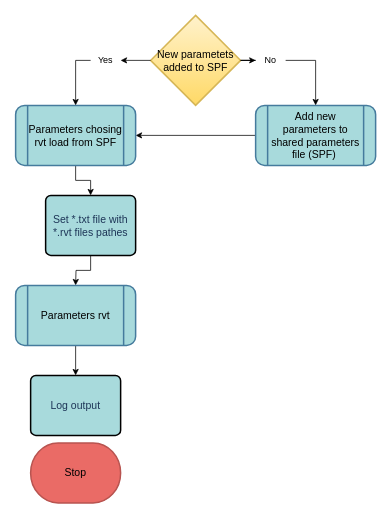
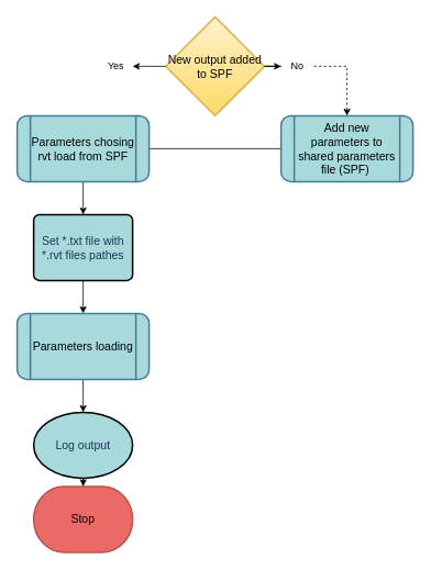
  <mxCell id="0" />
  <mxCell id="1" parent="0" />
  <mxCell id="2" style="edgeStyle=orthogonalEdgeStyle;rounded=0;orthogonalLoop=1;jettySize=auto;html=1;fontColor=#000000;" parent="1" source="3" edge="1"><mxGeometry relative="1" as="geometry"><mxPoint x="100" y="380" as="targetPoint" /></mxGeometry></mxCell>
- <mxCell id="3" value="Set *.txt file with *.rvt files pathes" style="rounded=1;whiteSpace=wrap;html=1;absoluteArcSize=1;arcSize=14;strokeWidth=2;fillColor=#A8DADC;fontSize=14;fontColor=#1D3557;" parent="1" vertex="1"><mxGeometry x="60" y="260" width="120" height="80" as="geometry" /></mxCell>
- <mxCell id="5" value="Log output" style="rounded=1;whiteSpace=wrap;html=1;absoluteArcSize=1;arcSize=14;strokeWidth=2;fillColor=#A8DADC;fontSize=14;fontColor=#1D3557;" parent="1" vertex="1"><mxGeometry x="40" y="500" width="120" height="80" as="geometry" /></mxCell>
+ <mxCell id="3" value="Set *.txt file with *.rvt files pathes" style="rounded=1;whiteSpace=wrap;html=1;absoluteArcSize=1;arcSize=14;strokeWidth=2;fillColor=#A8DADC;fontSize=14;fontColor=#1D3557;" parent="1" vertex="1"><mxGeometry x="40" y="260" width="120" height="80" as="geometry" /></mxCell>
+ <mxCell id="4" style="edgeStyle=orthogonalEdgeStyle;curved=0;rounded=1;sketch=0;orthogonalLoop=1;jettySize=auto;html=1;entryX=0.5;entryY=0;entryDx=0;entryDy=0;entryPerimeter=0;startArrow=none;startFill=0;endArrow=classic;endFill=1;" parent="1" source="5" target="6" edge="1"><mxGeometry relative="1" as="geometry" /></mxCell>
+ <mxCell id="5" value="Log output" style="ellipse;whiteSpace=wrap;html=1;absoluteArcSize=1;arcSize=14;strokeWidth=2;fillColor=#A8DADC;fontSize=14;fontColor=#1D3557;" parent="1" vertex="1"><mxGeometry x="40" y="500" width="120" height="80" as="geometry" /></mxCell>
  <mxCell id="6" value="&lt;span style=&quot;color: rgb(0, 0, 0); font-size: 14px;&quot;&gt;Stop&lt;/span&gt;" style="strokeWidth=2;html=1;shape=mxgraph.flowchart.terminator;whiteSpace=wrap;rounded=1;fontSize=14;strokeColor=#b85450;fillColor=#EA6B66;" parent="1" vertex="1"><mxGeometry x="40" y="590" width="120" height="80" as="geometry" /></mxCell>
- <mxCell id="7" style="edgeStyle=orthogonalEdgeStyle;rounded=0;orthogonalLoop=1;jettySize=auto;html=1;entryX=1;entryY=0.5;entryDx=0;entryDy=0;fontColor=#000000;" parent="1" source="8" target="10" edge="1"><mxGeometry relative="1" as="geometry" /></mxCell>
+ <mxCell id="7" style="edgeStyle=orthogonalEdgeStyle;rounded=0;orthogonalLoop=1;jettySize=auto;html=1;entryX=1;entryY=0.5;entryDx=0;entryDy=0;fontColor=#000000;endArrow=none;" parent="1" source="8" target="10" edge="1"><mxGeometry relative="1" as="geometry" /></mxCell>
  <mxCell id="8" value="&lt;font color=&quot;#000000&quot;&gt;&lt;span style=&quot;font-size: 14px&quot;&gt;Add new parameters to shared parameters file (SPF)&amp;nbsp;&lt;/span&gt;&lt;br&gt;&lt;/font&gt;" style="shape=process;whiteSpace=wrap;html=1;backgroundOutline=1;rounded=1;sketch=0;strokeColor=#457B9D;fillColor=#A8DADC;fontColor=#1D3557;strokeWidth=2;dropTarget=0;" parent="1" vertex="1"><mxGeometry x="340" y="140" width="160" height="80" as="geometry" /></mxCell>
  <mxCell id="9" style="edgeStyle=orthogonalEdgeStyle;rounded=0;orthogonalLoop=1;jettySize=auto;html=1;entryX=0.5;entryY=0;entryDx=0;entryDy=0;fontColor=#000000;" parent="1" source="10" target="3" edge="1"><mxGeometry relative="1" as="geometry" /></mxCell>
  <mxCell id="10" value="&lt;font color=&quot;#000000&quot;&gt;&lt;span style=&quot;font-size: 14px&quot;&gt;Parameters chosing rvt load from SPF&lt;/span&gt;&lt;br&gt;&lt;/font&gt;" style="shape=process;whiteSpace=wrap;html=1;backgroundOutline=1;rounded=1;sketch=0;strokeColor=#457B9D;fillColor=#A8DADC;fontColor=#1D3557;strokeWidth=2;dropTarget=0;" parent="1" vertex="1"><mxGeometry x="20" y="140" width="160" height="80" as="geometry" /></mxCell>
- <mxCell id="11" style="edgeStyle=orthogonalEdgeStyle;rounded=0;orthogonalLoop=1;jettySize=auto;html=1;fontColor=#000000;entryX=0.5;entryY=0;entryDx=0;entryDy=0;" parent="1" source="16" target="10" edge="1"><mxGeometry relative="1" as="geometry"><mxPoint x="40" y="110" as="targetPoint" /><Array as="points"><mxPoint x="100" y="80" /></Array></mxGeometry></mxCell>
- <mxCell id="12" value="New parametets added to SPF" style="strokeWidth=2;html=1;shape=mxgraph.flowchart.decision;whiteSpace=wrap;rounded=1;fillColor=#fff2cc;fontSize=14;strokeColor=#d6b656;gradientColor=#ffd966;fontColor=#000000;" parent="1" vertex="1"><mxGeometry x="200" y="20" width="120" height="120" as="geometry" /></mxCell>
- <mxCell id="13" style="edgeStyle=orthogonalEdgeStyle;rounded=0;orthogonalLoop=1;jettySize=auto;html=1;entryX=0.5;entryY=0;entryDx=0;entryDy=0;fontColor=#000000;" parent="1" source="14" target="8" edge="1"><mxGeometry relative="1" as="geometry"><Array as="points"><mxPoint x="420" y="80" /></Array></mxGeometry></mxCell>
+ <mxCell id="12" value="New output added to SPF" style="strokeWidth=2;html=1;shape=mxgraph.flowchart.decision;whiteSpace=wrap;rounded=1;fillColor=#fff2cc;fontSize=14;strokeColor=#d6b656;gradientColor=#ffd966;fontColor=#000000;" parent="1" vertex="1"><mxGeometry x="200" y="20" width="120" height="120" as="geometry" /></mxCell>
+ <mxCell id="13" style="edgeStyle=orthogonalEdgeStyle;rounded=0;orthogonalLoop=1;jettySize=auto;html=1;entryX=0.5;entryY=0;entryDx=0;entryDy=0;fontColor=#000000;dashed=1;" parent="1" source="14" target="8" edge="1"><mxGeometry relative="1" as="geometry"><Array as="points"><mxPoint x="420" y="80" /></Array></mxGeometry></mxCell>
  <mxCell id="14" value="No" style="text;html=1;strokeColor=none;fillColor=none;align=center;verticalAlign=middle;whiteSpace=wrap;rounded=0;sketch=0;rotation=0;" parent="1" vertex="1"><mxGeometry x="340" y="70" width="40" height="20" as="geometry" /></mxCell>
  <mxCell id="15" style="edgeStyle=orthogonalEdgeStyle;rounded=0;orthogonalLoop=1;jettySize=auto;html=1;fontColor=#000000;" parent="1" source="12" target="14" edge="1"><mxGeometry relative="1" as="geometry"><mxPoint x="320" y="80" as="sourcePoint" /><mxPoint x="479" y="140" as="targetPoint" /></mxGeometry></mxCell>
  <mxCell id="16" value="Yes" style="text;html=1;strokeColor=none;fillColor=none;align=center;verticalAlign=middle;whiteSpace=wrap;rounded=0;sketch=0;rotation=0;" parent="1" vertex="1"><mxGeometry x="120" y="70" width="40" height="20" as="geometry" /></mxCell>
  <mxCell id="17" style="edgeStyle=orthogonalEdgeStyle;rounded=0;orthogonalLoop=1;jettySize=auto;html=1;fontColor=#000000;" parent="1" source="12" target="16" edge="1"><mxGeometry relative="1" as="geometry"><mxPoint x="200" y="80" as="sourcePoint" /><mxPoint x="9" y="260" as="targetPoint" /></mxGeometry></mxCell>
  <mxCell id="18" style="edgeStyle=orthogonalEdgeStyle;rounded=0;orthogonalLoop=1;jettySize=auto;html=1;entryX=0.5;entryY=0;entryDx=0;entryDy=0;fontColor=#000000;" parent="1" source="19" target="5" edge="1"><mxGeometry relative="1" as="geometry" /></mxCell>
- <mxCell id="19" value="&lt;font color=&quot;#000000&quot;&gt;&lt;span style=&quot;font-size: 14px&quot;&gt;Parameters rvt&lt;/span&gt;&lt;br&gt;&lt;/font&gt;" style="shape=process;whiteSpace=wrap;html=1;backgroundOutline=1;rounded=1;sketch=0;strokeColor=#457B9D;fillColor=#A8DADC;fontColor=#1D3557;strokeWidth=2;dropTarget=0;" parent="1" vertex="1"><mxGeometry x="20" y="380" width="160" height="80" as="geometry" /></mxCell>
+ <mxCell id="19" value="&lt;font color=&quot;#000000&quot;&gt;&lt;span style=&quot;font-size: 14px&quot;&gt;Parameters loading&lt;/span&gt;&lt;br&gt;&lt;/font&gt;" style="shape=process;whiteSpace=wrap;html=1;backgroundOutline=1;rounded=1;sketch=0;strokeColor=#457B9D;fillColor=#A8DADC;fontColor=#1D3557;strokeWidth=2;dropTarget=0;" parent="1" vertex="1"><mxGeometry x="20" y="380" width="160" height="80" as="geometry" /></mxCell>
